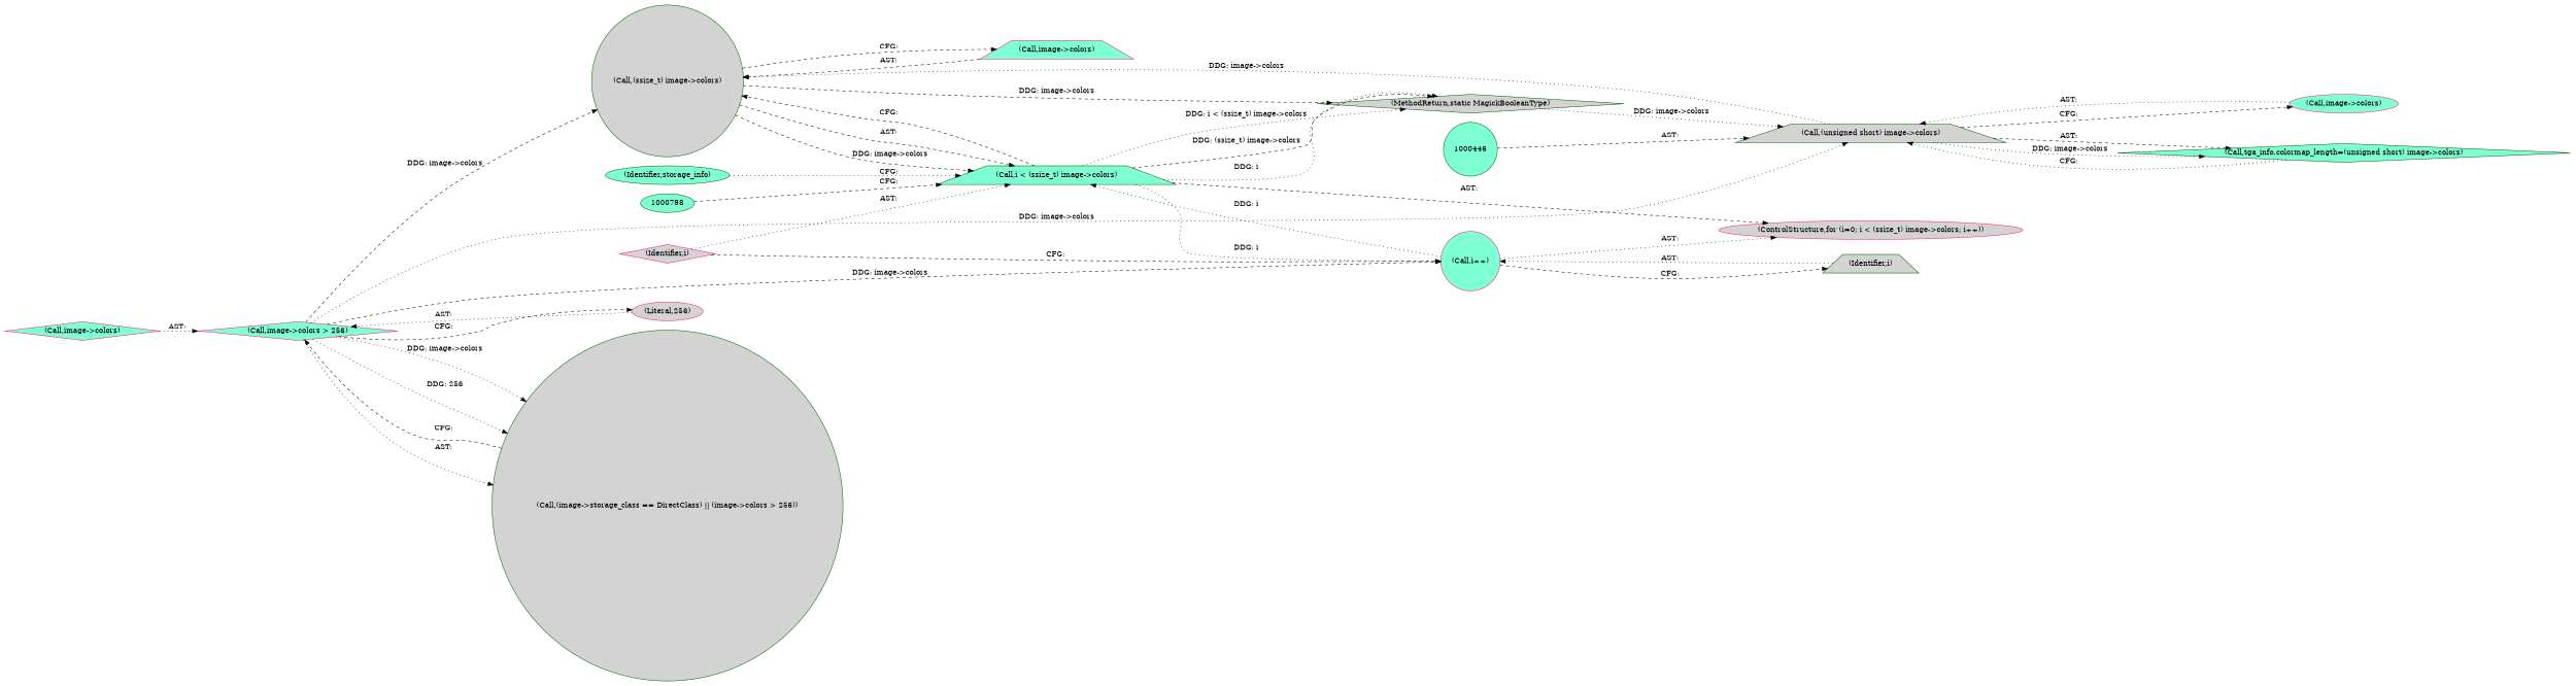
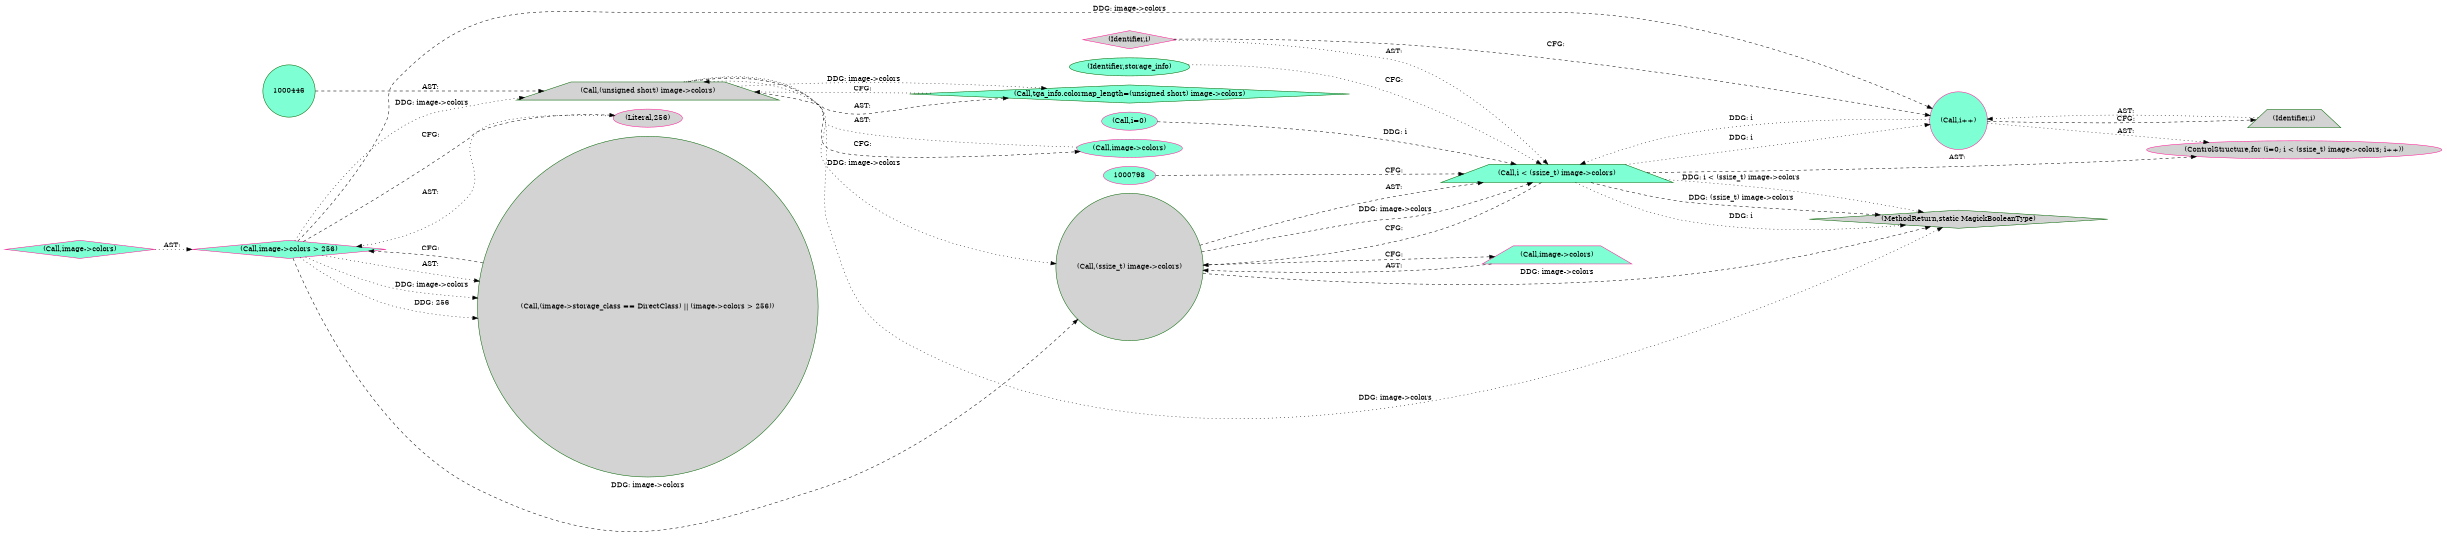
  digraph {
    rankdir=LR
    node [color=deeppink fillcolor=aquamarine shape=ellipse style=filled]
    edge [style=dashed]
    n1 [color=darkgreen fillcolor=lightgrey label="(Call,(ssize_t) image->colors)" shape=circle]
    n2 [color=darkgreen label="(Call,i < (ssize_t) image->colors)" shape=trapezium]
    n3 [label="(Call,image->colors)" shape=trapezium]
    n4 [color=darkgreen fillcolor=lightgrey label="(MethodReturn,static MagickBooleanType)" shape=diamond]
    n5 [label="(Call,i++)" shape=circle]
    n6 [fillcolor=lightgrey label="(ControlStructure,for (i=0; i < (ssize_t) image->colors; i++))"]
    n7 [color=darkgreen fillcolor=lightgrey label="(Call,(unsigned short) image->colors)" shape=trapezium]
    n8 [label="(Call,image->colors)"]
    n9 [color=darkgreen label="(Call,tga_info.colormap_length=(unsigned short) image->colors)" shape=diamond]
    n10 [label="(Call,image->colors > 256)" shape=diamond]
    n11 [fillcolor=lightgrey label="(Literal,256)"]
    n12 [color=darkgreen fillcolor=lightgrey label="(Call,(image->storage_class == DirectClass) || (image->colors > 256))" shape=circle]
    n13 [color=darkgreen fillcolor=lightgrey label="(Identifier,i)" shape=trapezium]
    n14 [color=darkgreen label="(Identifier,storage_info)"]
+   n15 [label="(Call,i=0)"]
    n16 [fillcolor=lightgrey label="(Identifier,i)" shape=diamond]
    n17 [label="(Call,image->colors)" shape=diamond]
    1000446 [color=darkgreen shape=circle]
-   1000798 [color=darkgreen]
+   1000798
    n1 -> n2 [label="AST: "]
    n1 -> n2 [label="DDG: image->colors"]
    n1 -> n3 [label="CFG: "]
    n1 -> n4 [label="DDG: image->colors"]
    n2 -> n1 [label="CFG: "]
    n2 -> n4 [label="DDG: i < (ssize_t) image->colors" style=dotted]
    n2 -> n4 [label="DDG: (ssize_t) image->colors"]
    n2 -> n4 [label="DDG: i" style=dotted]
    n2 -> n5 [label="DDG: i" style=dotted]
    n2 -> n6 [label="AST: "]
    n3 -> n1 [label="AST: "]
    n5 -> n2 [label="DDG: i" style=dotted]
    n5 -> n6 [label="AST: " style=dotted]
    n5 -> n13 [label="CFG: "]
    n7 -> n1 [label="DDG: image->colors" style=dotted]
-   n4 -> n7 [label="DDG: image->colors" style=dotted]
+   n7 -> n4 [label="DDG: image->colors" style=dotted]
    n7 -> n8 [label="CFG: "]
    n7 -> n9 [label="AST: "]
    n7 -> n9 [label="DDG: image->colors" style=dotted]
    n8 -> n7 [label="AST: " style=dotted]
    n9 -> n7 [label="CFG: " style=dotted]
    n10 -> n1 [label="DDG: image->colors"]
    n10 -> n5 [label="DDG: image->colors"]
    n10 -> n7 [label="DDG: image->colors" style=dotted]
    n10 -> n11 [label="CFG: "]
    n10 -> n12 [label="AST: " style=dotted]
    n10 -> n12 [label="DDG: image->colors" style=dotted]
    n10 -> n12 [label="DDG: 256" style=dotted]
    n11 -> n10 [label="AST: " style=dotted]
    n12 -> n10 [label="CFG: "]
    n13 -> n5 [label="AST: " style=dotted]
    n14 -> n2 [label="CFG: " style=dotted]
+   n15 -> n2 [label="DDG: i"]
    n16 -> n2 [label="AST: " style=dotted]
    n16 -> n5 [label="CFG: "]
    n17 -> n10 [label="AST: " style=dotted]
    1000446 -> n7 [label="AST: "]
    1000798 -> n2 [label="CFG: "]
  }
